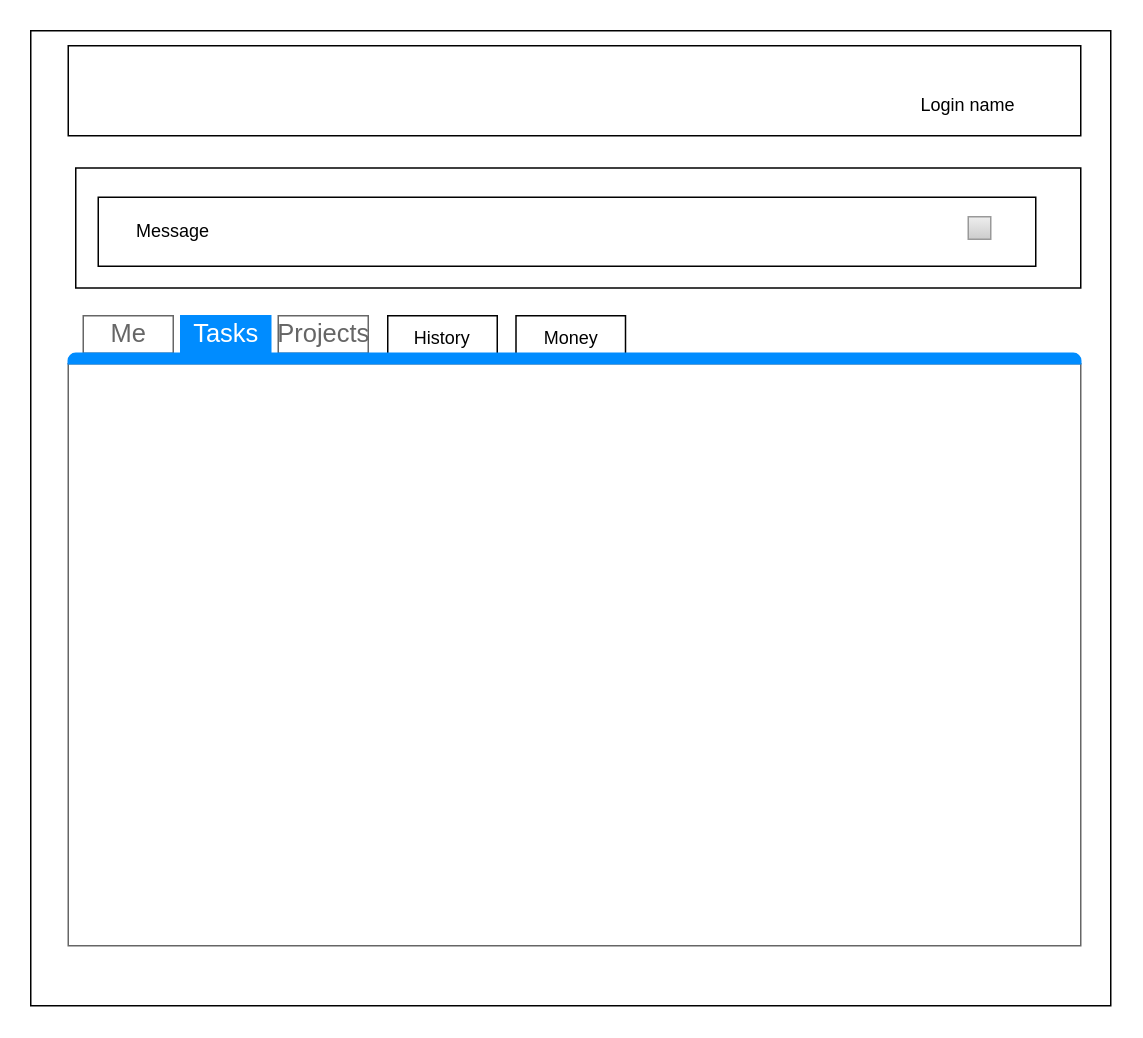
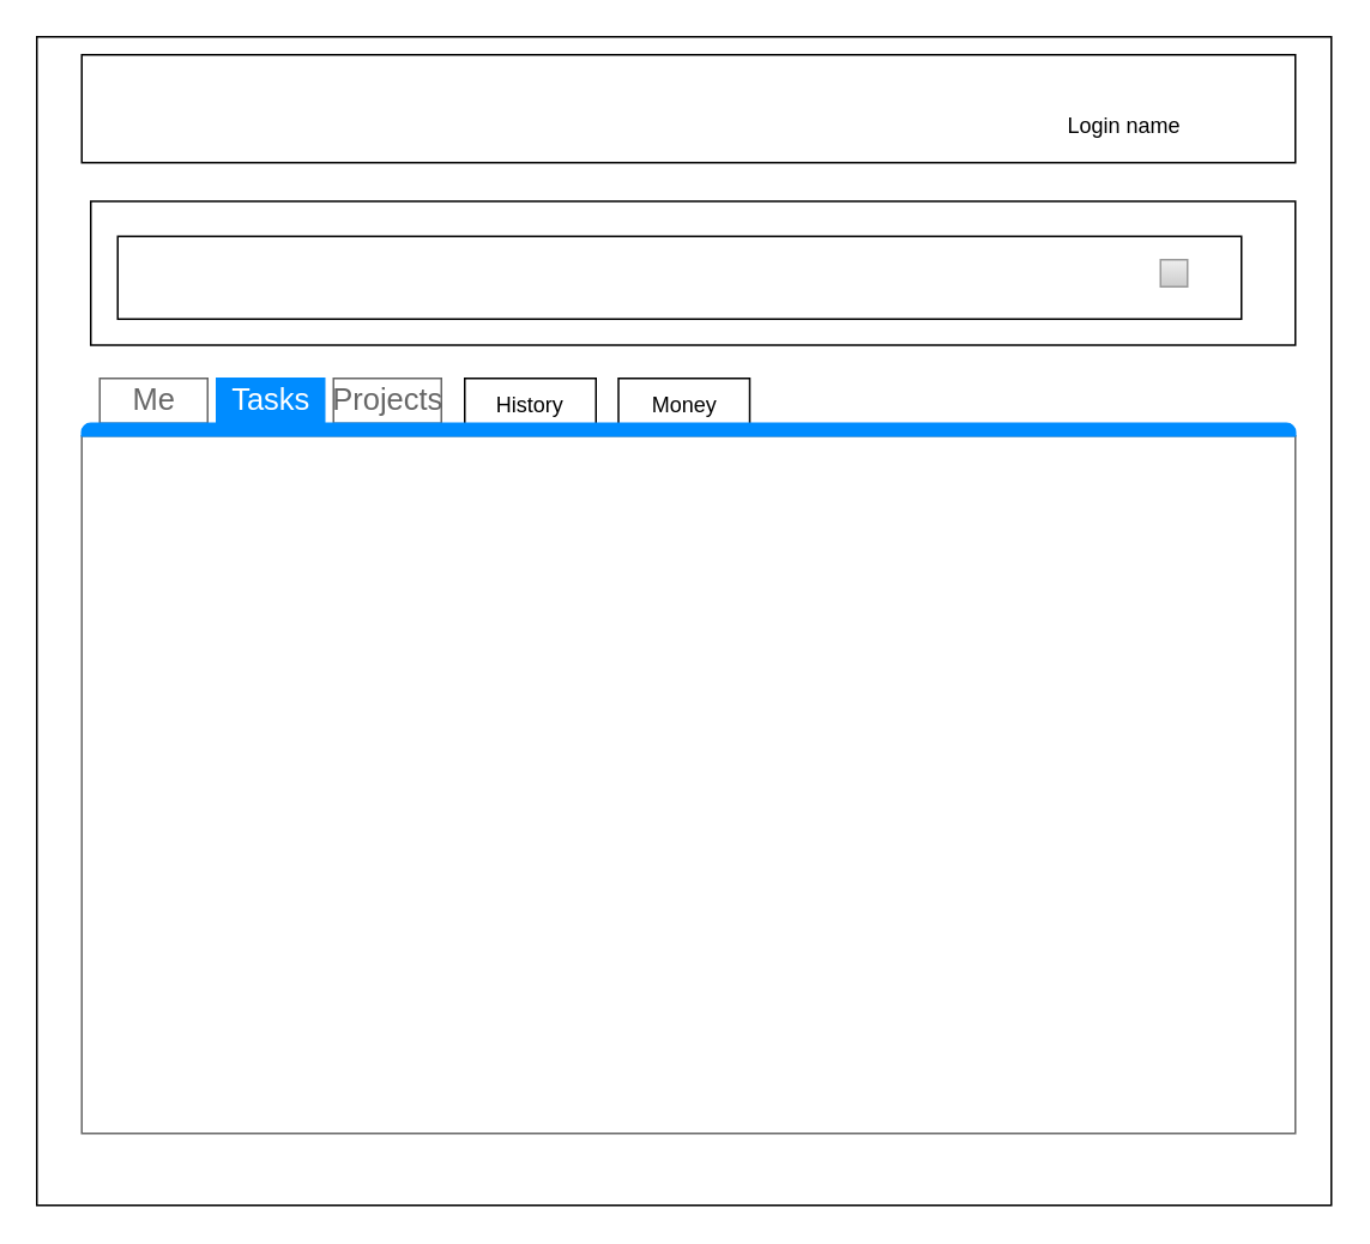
  <mxCell id="0" />
  <mxCell id="1" parent="0" />
  <mxCell id="2" value="" style="rounded=0;whiteSpace=wrap;html=1;" vertex="1" parent="1"><mxGeometry x="20" y="20" width="720" height="650" as="geometry" /></mxCell>
  <mxCell id="3" value="Money" style="rounded=0;whiteSpace=wrap;html=1;" vertex="1" parent="1"><mxGeometry x="343.5" y="210" width="73" height="30" as="geometry" /></mxCell>
  <mxCell id="4" value="History" style="rounded=0;whiteSpace=wrap;html=1;" vertex="1" parent="1"><mxGeometry x="258" y="210" width="73" height="30" as="geometry" /></mxCell>
  <mxCell id="5" value="" style="rounded=0;whiteSpace=wrap;html=1;" vertex="1" parent="1"><mxGeometry x="50" y="111.5" width="670" height="80" as="geometry" /></mxCell>
  <mxCell id="6" value="" style="rounded=0;whiteSpace=wrap;html=1;" vertex="1" parent="1"><mxGeometry x="65" y="131" width="625" height="46" as="geometry" /></mxCell>
- <mxCell id="7" value="Message" style="text;html=1;strokeColor=none;fillColor=none;align=center;verticalAlign=middle;whiteSpace=wrap;rounded=0;" vertex="1" parent="1"><mxGeometry x="95" y="144" width="40" height="20" as="geometry" /></mxCell>
  <mxCell id="8" value="" style="strokeWidth=1;shadow=0;dashed=0;align=center;html=1;shape=mxgraph.mockup.forms.rrect;rSize=0;fillColor=#eeeeee;strokeColor=#999999;gradientColor=#cccccc;align=left;spacingLeft=4;fontSize=17;fontColor=#666666;labelPosition=right;" vertex="1" parent="1"><mxGeometry x="645" y="144" width="15" height="15" as="geometry" /></mxCell>
  <mxCell id="9" value="" style="strokeWidth=1;shadow=0;dashed=0;align=center;html=1;shape=mxgraph.mockup.containers.marginRect2;rectMarginTop=32;strokeColor=#666666;gradientColor=none;" vertex="1" parent="1"><mxGeometry x="45" y="210" width="675" height="420" as="geometry" /></mxCell>
  <mxCell id="10" value="Me" style="strokeColor=inherit;fillColor=inherit;gradientColor=inherit;strokeWidth=1;shadow=0;dashed=0;align=center;html=1;shape=mxgraph.mockup.containers.rrect;rSize=0;fontSize=17;fontColor=#666666;gradientColor=none;" vertex="1" parent="9"><mxGeometry width="60" height="25" relative="1" as="geometry"><mxPoint x="10" as="offset" /></mxGeometry></mxCell>
  <mxCell id="11" value="Tasks" style="strokeWidth=1;shadow=0;dashed=0;align=center;html=1;shape=mxgraph.mockup.containers.rrect;rSize=0;fontSize=17;fontColor=#ffffff;strokeColor=#008cff;fillColor=#008cff;" vertex="1" parent="9"><mxGeometry width="60" height="25" relative="1" as="geometry"><mxPoint x="75" as="offset" /></mxGeometry></mxCell>
  <mxCell id="12" value="Projects" style="strokeColor=inherit;fillColor=inherit;gradientColor=inherit;strokeWidth=1;shadow=0;dashed=0;align=center;html=1;shape=mxgraph.mockup.containers.rrect;rSize=0;fontSize=17;fontColor=#666666;gradientColor=none;" vertex="1" parent="9"><mxGeometry width="60" height="25" relative="1" as="geometry"><mxPoint x="140" as="offset" /></mxGeometry></mxCell>
  <mxCell id="13" value="" style="strokeWidth=1;shadow=0;dashed=0;align=center;html=1;shape=mxgraph.mockup.containers.topButton;rSize=5;strokeColor=#008cff;fillColor=#008cff;gradientColor=none;resizeWidth=1;movable=0;deletable=1;" vertex="1" parent="9"><mxGeometry width="675" height="7" relative="1" as="geometry"><mxPoint y="25" as="offset" /></mxGeometry></mxCell>
  <mxCell id="14" value="" style="rounded=0;whiteSpace=wrap;html=1;" vertex="1" parent="1"><mxGeometry x="45" y="30" width="675" height="60" as="geometry" /></mxCell>
- <mxCell id="15" value="Login name" style="text;html=1;strokeColor=none;fillColor=none;align=center;verticalAlign=middle;whiteSpace=wrap;rounded=0;" vertex="1" parent="1"><mxGeometry x="585" y="60" width="120" height="20" as="geometry" /></mxCell>
+ <mxCell id="15" value="Login name" style="text;html=1;strokeColor=none;fillColor=none;align=center;verticalAlign=middle;whiteSpace=wrap;rounded=0;" vertex="1" parent="1"><mxGeometry x="565" y="60" width="120" height="20" as="geometry" /></mxCell>
